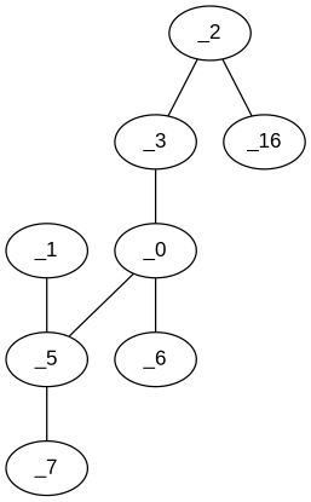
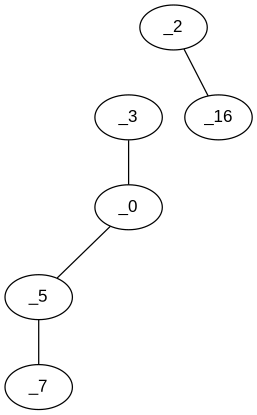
  graph {
    fontname="Liberation Sans"
    node [charge=0 chem=1 fontname="Liberation Sans" symbol="C  " x=3.7601 y=-0.4139]
    edge [fontname="Liberation Sans" valence=1]
-   _1 [x=2.9511]
    _5 [y=0.1739]
    _2 [x=3.2601 y=-1.3649]
    _3 [chem=2 symbol="O  " x=4.2601 y=-1.3649]
    n5 [label=_16 x=2.6723 y=-2.1739]
    _7 [y=1.1739]
    n7 [label=_0 x=4.5691]
-   _6 [chem=4 symbol="N  " x=5.5201 y=-0.1048]
-   _1 -- _5
    _5 -- _7
-   _2 -- _3
    _2 -- n5
    _3 -- n7
    n7 -- _5 [valence=2]
-   n7 -- _6
  }
